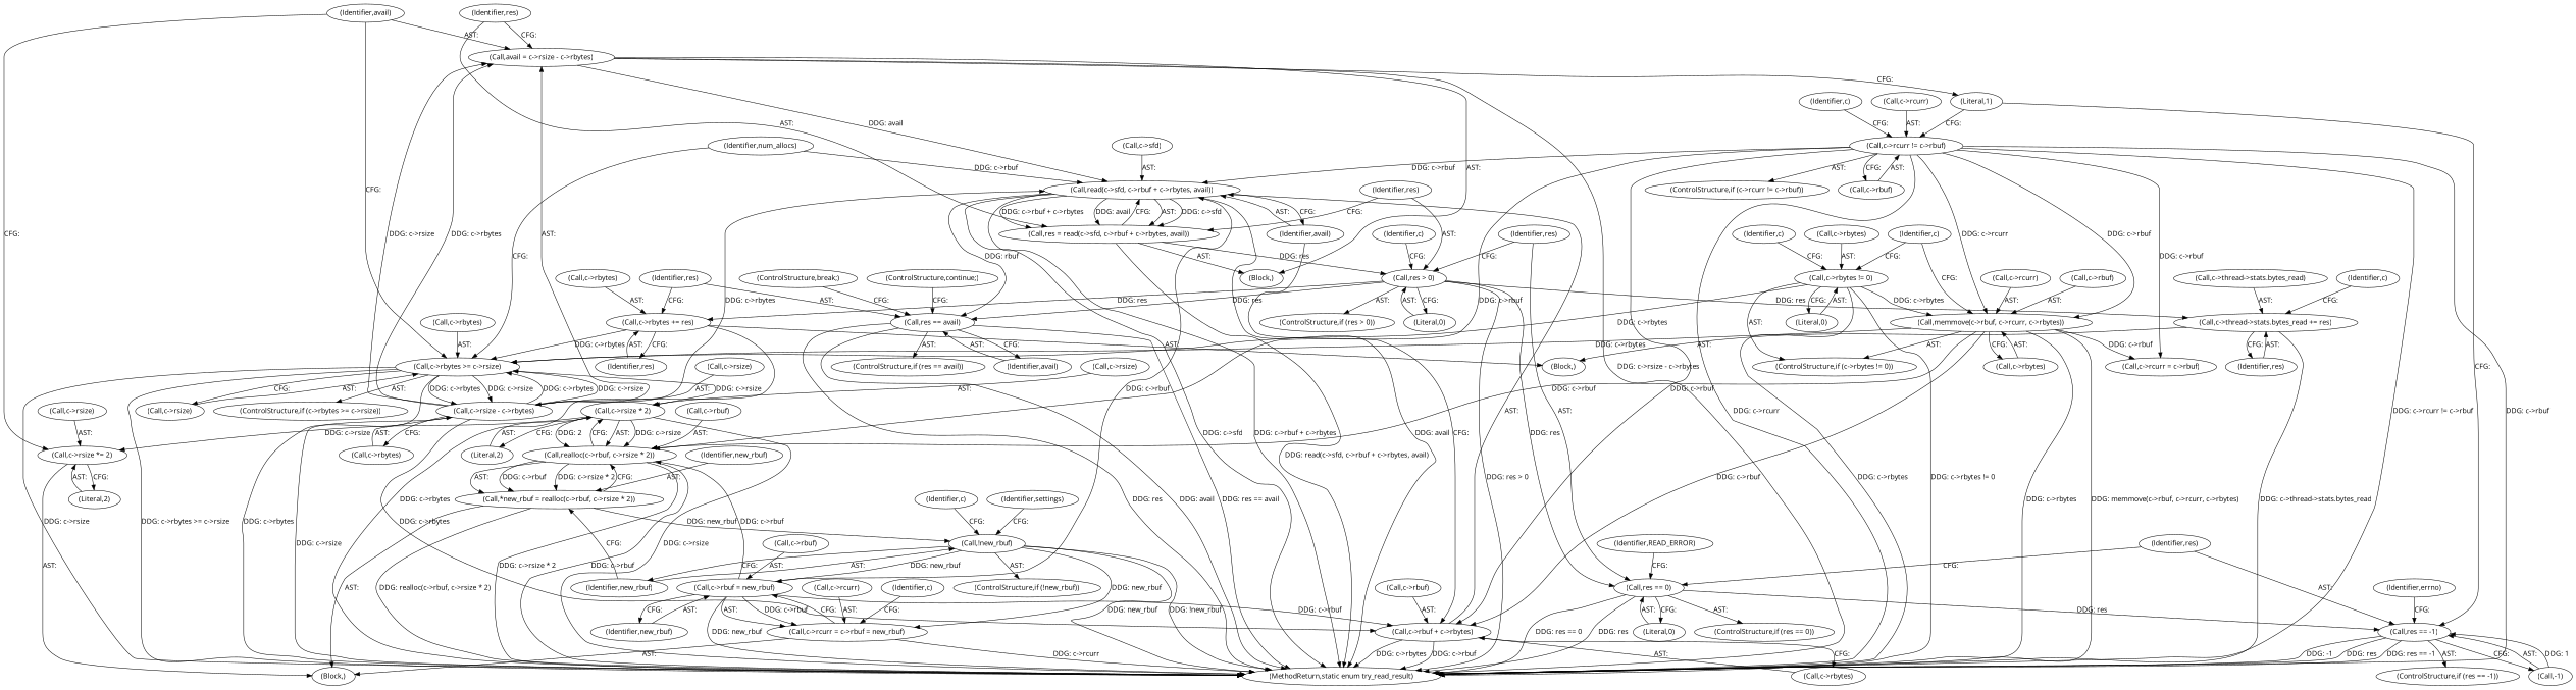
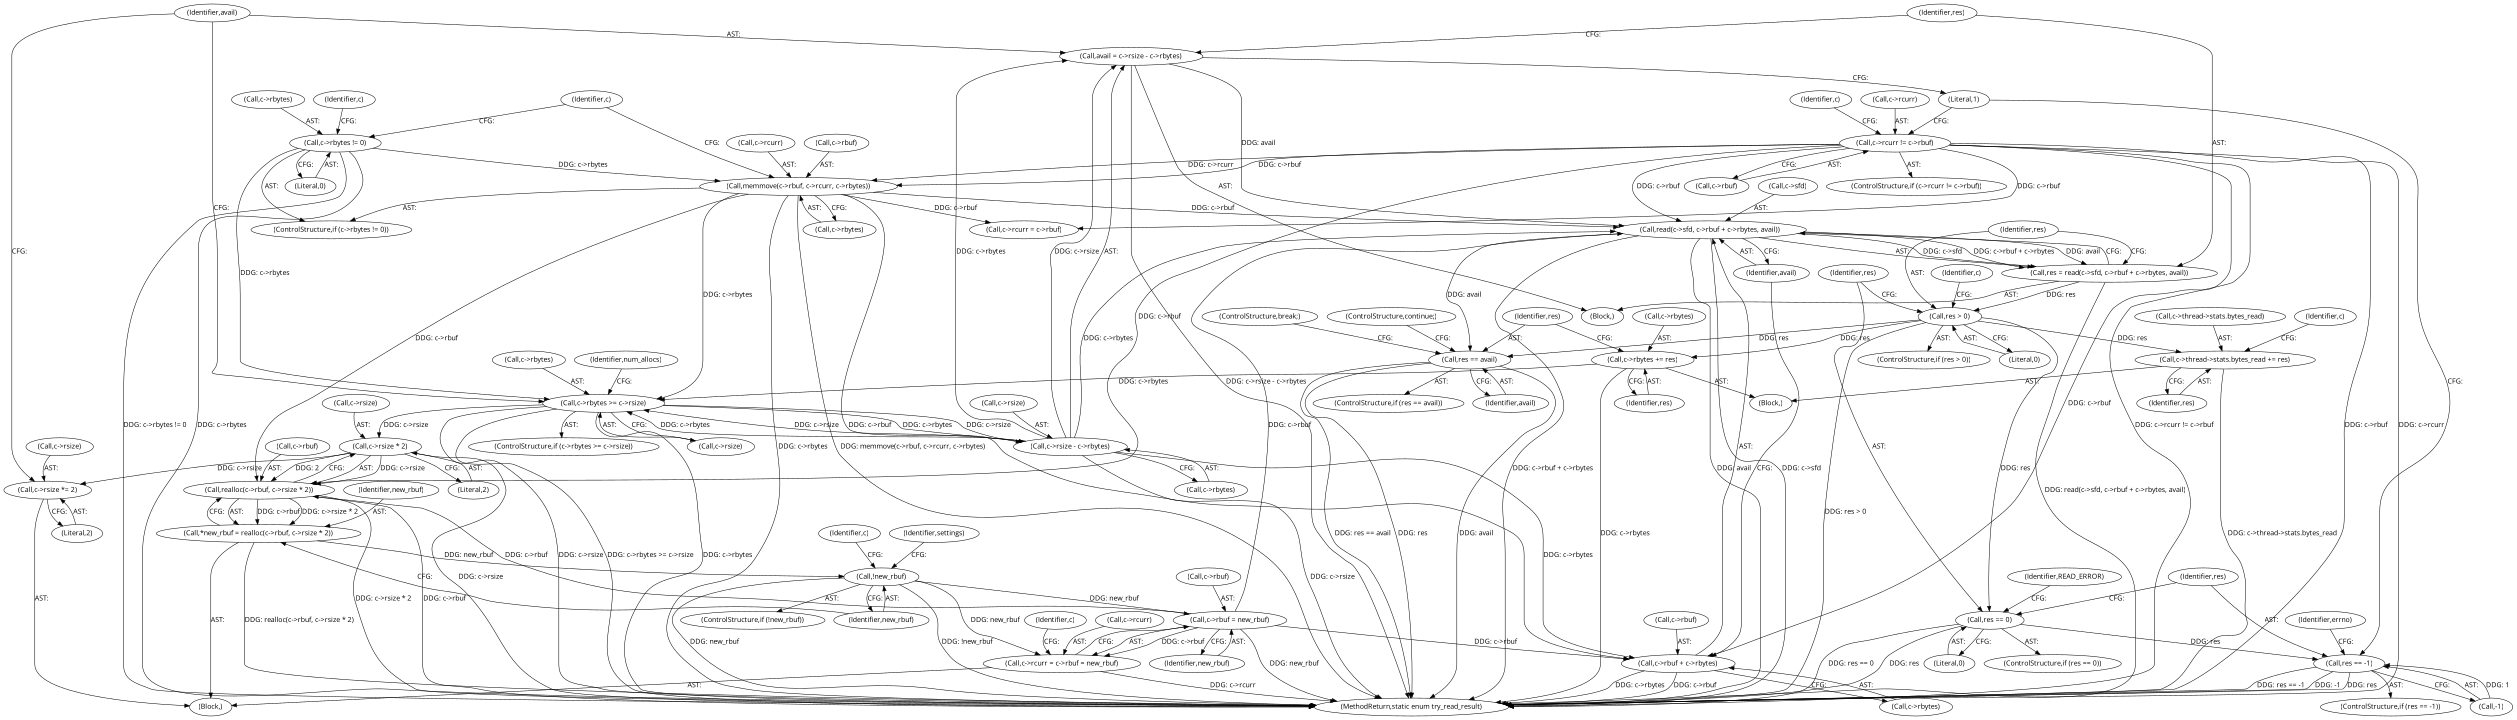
  digraph {
    fontname="Open Sans"
    node [fontname="Open Sans"]
    edge [fontname="Open Sans"]
    n1 [label="(Call,avail = c->rsize - c->rbytes)"]
    n2 [label="(Call,read(c->sfd, c->rbuf + c->rbytes, avail))"]
    n3 [label="(Block,)"]
    n4 [label="(MethodReturn,static enum try_read_result)"]
    n5 [label="(Literal,1)"]
    n6 [label="(Call,c->rsize - c->rbytes)"]
    n7 [label="(Call,c->rbytes >= c->rsize)"]
    n8 [label="(Call,c->rbuf + c->rbytes)"]
    n9 [label="(Call,c->rbytes)"]
    n10 [label="(Call,res == avail)"]
    n11 [label="(Call,res = read(c->sfd, c->rbuf + c->rbytes, avail))"]
    n12 [label="(Identifier,avail)"]
    n13 [label="(Call,c->rsize * 2)"]
    n14 [label="(Call,c->rsize)"]
    n15 [label="(ControlStructure,if (c->rbytes >= c->rsize))"]
    n16 [label="(Call,c->rbytes += res)"]
    n17 [label="(Identifier,res)"]
    n18 [label="(Block,)"]
    n19 [label="(Call,c->rbytes)"]
    n20 [label="(Call,c->rsize *= 2)"]
    n21 [label="(Literal,2)"]
    n22 [label="(Block,)"]
    n23 [label="(Call,realloc(c->rbuf, c->rsize * 2))"]
    n24 [label="(Literal,2)"]
    n25 [label="(Call,*new_rbuf = realloc(c->rbuf, c->rsize * 2))"]
    n26 [label="(Call,res > 0)"]
    n27 [label="(Call,c->thread->stats.bytes_read += res)"]
    n28 [label="(Call,res == 0)"]
    n29 [label="(ControlStructure,if (res > 0))"]
    n30 [label="(Literal,0)"]
    n31 [label="(Identifier,res)"]
    n32 [label="(ControlStructure,if (res == avail))"]
    n33 [label="(Identifier,avail)"]
    n34 [label="(Call,res == -1)"]
    n35 [label="(Literal,0)"]
    n36 [label="(ControlStructure,if (res == 0))"]
    n37 [label="(Call,c->rbuf = new_rbuf)"]
    n38 [label="(Call,c->rcurr = c->rbuf = new_rbuf)"]
    n39 [label="(Identifier,new_rbuf)"]
    n40 [label="(Call,!new_rbuf)"]
    n41 [label="(Identifier,new_rbuf)"]
    n42 [label="(ControlStructure,if (!new_rbuf))"]
    n43 [label="(Call,c->rcurr != c->rbuf)"]
    n44 [label="(Call,memmove(c->rbuf, c->rcurr, c->rbytes))"]
    n45 [label="(ControlStructure,if (c->rcurr != c->rbuf))"]
    n46 [label="(Call,c->rcurr = c->rbuf)"]
    n47 [label="(Call,c->rbuf)"]
    n48 [label="(Call,c->rbytes)"]
    n49 [label="(ControlStructure,if (c->rbytes != 0))"]
    n50 [label="(Call,c->rbytes != 0)"]
    n51 [label="(Literal,0)"]
    n52 [label="(ControlStructure,if (res == -1))"]
    n53 [label="(Call,-1)"]
    n54 [label="(Call,c->rbytes)"]
    n55 [label="(Identifier,c)"]
    n56 [label="(Call,c->rbuf)"]
    n57 [label="(Identifier,c)"]
    n58 [label="(Identifier,new_rbuf)"]
    n59 [label="(Identifier,res)"]
    n60 [label="(Identifier,avail)"]
    n61 [label="(Identifier,c)"]
    n62 [label="(Identifier,res)"]
    n63 [label="(Call,c->thread->stats.bytes_read)"]
    n64 [label="(Call,c->rsize)"]
    n65 [label="(Identifier,settings)"]
    n66 [label="(Call,c->rcurr)"]
    n67 [label="(ControlStructure,break;)"]
    n68 [label="(Call,c->rbytes)"]
    n69 [label="(Identifier,errno)"]
    n70 [label="(Identifier,READ_ERROR)"]
    n71 [label="(Call,c->rcurr)"]
    n72 [label="(Call,c->rbuf)"]
    n73 [label="(Call,c->rsize)"]
    n74 [label="(Identifier,res)"]
    n75 [label="(Identifier,res)"]
    n76 [label="(Call,c->rsize)"]
    n77 [label="(Call,c->rbuf)"]
    n78 [label="(Identifier,res)"]
    n79 [label="(ControlStructure,continue;)"]
    n80 [label="(Call,c->rbuf)"]
    n81 [label="(Call,c->rbytes)"]
    n82 [label="(Call,c->rcurr)"]
    n83 [label="(Call,c->sfd)"]
    n84 [label="(Identifier,c)"]
    n85 [label="(Identifier,c)"]
    n86 [label="(Identifier,c)"]
    n87 [label="(Identifier,num_allocs)"]
    n88 [label="(Identifier,c)"]
    n1 -> n2 [label="DDG: avail"]
    n1 -> n3 [label="AST: "]
    n1 -> n4 [label="DDG: c->rsize - c->rbytes"]
    n1 -> n5 [label="CFG: "]
    n2 -> n4 [label="DDG: avail"]
    n2 -> n4 [label="DDG: c->sfd"]
    n2 -> n4 [label="DDG: c->rbuf + c->rbytes"]
-   n2 -> n10 [label="DDG: rbuf"]
+   n2 -> n10 [label="DDG: avail"]
    n2 -> n11 [label="AST: "]
    n2 -> n11 [label="DDG: c->sfd"]
    n2 -> n11 [label="DDG: c->rbuf + c->rbytes"]
    n2 -> n11 [label="DDG: avail"]
    n2 -> n12 [label="CFG: "]
    n5 -> n34 [label="CFG: "]
    n5 -> n43 [label="CFG: "]
    n6 -> n1 [label="AST: "]
    n6 -> n1 [label="DDG: c->rsize"]
    n6 -> n1 [label="DDG: c->rbytes"]
    n6 -> n2 [label="DDG: c->rbytes"]
    n6 -> n4 [label="DDG: c->rsize"]
    n6 -> n7 [label="DDG: c->rbytes"]
    n6 -> n7 [label="DDG: c->rsize"]
    n6 -> n8 [label="DDG: c->rbytes"]
    n6 -> n9 [label="CFG: "]
    n7 -> n4 [label="DDG: c->rbytes"]
    n7 -> n4 [label="DDG: c->rsize"]
    n7 -> n4 [label="DDG: c->rbytes >= c->rsize"]
    n7 -> n6 [label="DDG: c->rsize"]
    n7 -> n6 [label="DDG: c->rbytes"]
    n7 -> n13 [label="DDG: c->rsize"]
    n7 -> n14 [label="CFG: "]
    n7 -> n15 [label="AST: "]
    n8 -> n2 [label="AST: "]
    n8 -> n4 [label="DDG: c->rbuf"]
    n8 -> n4 [label="DDG: c->rbytes"]
    n8 -> n19 [label="CFG: "]
    n9 -> n6 [label="AST: "]
    n10 -> n4 [label="DDG: res"]
    n10 -> n4 [label="DDG: avail"]
    n10 -> n4 [label="DDG: res == avail"]
    n10 -> n32 [label="AST: "]
    n10 -> n33 [label="CFG: "]
    n11 -> n2 [label="CFG: "]
    n11 -> n3 [label="AST: "]
    n11 -> n4 [label="DDG: read(c->sfd, c->rbuf + c->rbytes, avail)"]
    n11 -> n26 [label="DDG: res"]
    n12 -> n2 [label="AST: "]
    n12 -> n8 [label="CFG: "]
    n13 -> n4 [label="DDG: c->rsize"]
    n13 -> n20 [label="DDG: c->rsize"]
    n13 -> n23 [label="AST: "]
    n13 -> n23 [label="DDG: c->rsize"]
    n13 -> n23 [label="DDG: 2"]
    n13 -> n24 [label="CFG: "]
    n14 -> n7 [label="AST: "]
    n16 -> n4 [label="DDG: c->rbytes"]
    n16 -> n7 [label="DDG: c->rbytes"]
    n16 -> n17 [label="CFG: "]
    n16 -> n18 [label="AST: "]
    n17 -> n16 [label="AST: "]
    n19 -> n8 [label="AST: "]
    n20 -> n21 [label="CFG: "]
    n20 -> n22 [label="AST: "]
    n21 -> n20 [label="AST: "]
    n23 -> n4 [label="DDG: c->rsize * 2"]
    n23 -> n4 [label="DDG: c->rbuf"]
    n23 -> n13 [label="CFG: "]
    n23 -> n25 [label="AST: "]
    n23 -> n25 [label="DDG: c->rbuf"]
    n23 -> n25 [label="DDG: c->rsize * 2"]
    n24 -> n13 [label="AST: "]
    n25 -> n4 [label="DDG: realloc(c->rbuf, c->rsize * 2)"]
    n25 -> n22 [label="AST: "]
    n25 -> n23 [label="CFG: "]
    n25 -> n40 [label="DDG: new_rbuf"]
    n26 -> n4 [label="DDG: res > 0"]
    n26 -> n10 [label="DDG: res"]
    n26 -> n16 [label="DDG: res"]
    n26 -> n27 [label="DDG: res"]
    n26 -> n28 [label="DDG: res"]
    n26 -> n29 [label="AST: "]
    n26 -> n30 [label="CFG: "]
    n27 -> n4 [label="DDG: c->thread->stats.bytes_read"]
    n27 -> n18 [label="AST: "]
    n27 -> n31 [label="CFG: "]
    n28 -> n4 [label="DDG: res == 0"]
    n28 -> n4 [label="DDG: res"]
    n28 -> n34 [label="DDG: res"]
    n28 -> n35 [label="CFG: "]
    n28 -> n36 [label="AST: "]
    n30 -> n26 [label="AST: "]
    n31 -> n27 [label="AST: "]
    n33 -> n10 [label="AST: "]
    n34 -> n4 [label="DDG: res"]
    n34 -> n4 [label="DDG: res == -1"]
    n34 -> n4 [label="DDG: -1"]
    n34 -> n52 [label="AST: "]
    n34 -> n53 [label="CFG: "]
    n35 -> n28 [label="AST: "]
    n37 -> n2 [label="DDG: c->rbuf"]
    n37 -> n4 [label="DDG: new_rbuf"]
    n37 -> n8 [label="DDG: c->rbuf"]
    n37 -> n23 [label="DDG: c->rbuf"]
    n37 -> n38 [label="AST: "]
    n37 -> n38 [label="DDG: c->rbuf"]
    n37 -> n39 [label="CFG: "]
    n38 -> n4 [label="DDG: c->rcurr"]
    n38 -> n22 [label="AST: "]
    n38 -> n37 [label="CFG: "]
    n39 -> n37 [label="AST: "]
    n40 -> n4 [label="DDG: new_rbuf"]
    n40 -> n4 [label="DDG: !new_rbuf"]
    n40 -> n37 [label="DDG: new_rbuf"]
    n40 -> n38 [label="DDG: new_rbuf"]
    n40 -> n41 [label="CFG: "]
    n40 -> n42 [label="AST: "]
    n41 -> n25 [label="CFG: "]
    n41 -> n40 [label="AST: "]
    n43 -> n2 [label="DDG: c->rbuf"]
    n43 -> n4 [label="DDG: c->rbuf"]
    n43 -> n4 [label="DDG: c->rcurr"]
    n43 -> n4 [label="DDG: c->rcurr != c->rbuf"]
    n43 -> n8 [label="DDG: c->rbuf"]
    n43 -> n23 [label="DDG: c->rbuf"]
    n43 -> n44 [label="DDG: c->rbuf"]
    n43 -> n44 [label="DDG: c->rcurr"]
    n43 -> n45 [label="AST: "]
    n43 -> n46 [label="DDG: c->rbuf"]
    n43 -> n47 [label="CFG: "]
-   n87 -> n2 [label="DDG: c->rbuf"]
+   n44 -> n2 [label="DDG: c->rbuf"]
    n44 -> n4 [label="DDG: c->rbytes"]
    n44 -> n4 [label="DDG: memmove(c->rbuf, c->rcurr, c->rbytes)"]
    n44 -> n7 [label="DDG: c->rbytes"]
    n44 -> n8 [label="DDG: c->rbuf"]
    n44 -> n23 [label="DDG: c->rbuf"]
    n44 -> n46 [label="DDG: c->rbuf"]
    n44 -> n48 [label="CFG: "]
    n44 -> n49 [label="AST: "]
    n47 -> n43 [label="AST: "]
    n48 -> n44 [label="AST: "]
    n50 -> n4 [label="DDG: c->rbytes"]
    n50 -> n4 [label="DDG: c->rbytes != 0"]
    n50 -> n7 [label="DDG: c->rbytes"]
    n50 -> n44 [label="DDG: c->rbytes"]
    n50 -> n49 [label="AST: "]
    n50 -> n51 [label="CFG: "]
    n51 -> n50 [label="AST: "]
    n53 -> n34 [label="AST: "]
    n53 -> n34 [label="DDG: 1"]
    n54 -> n7 [label="AST: "]
    n55 -> n26 [label="CFG: "]
    n56 -> n37 [label="AST: "]
    n57 -> n40 [label="CFG: "]
    n58 -> n25 [label="AST: "]
    n59 -> n10 [label="AST: "]
    n59 -> n16 [label="CFG: "]
    n60 -> n1 [label="AST: "]
    n60 -> n7 [label="CFG: "]
    n60 -> n20 [label="CFG: "]
    n61 -> n43 [label="CFG: "]
    n62 -> n1 [label="CFG: "]
    n62 -> n11 [label="AST: "]
    n63 -> n27 [label="AST: "]
    n64 -> n13 [label="AST: "]
    n65 -> n40 [label="CFG: "]
    n66 -> n43 [label="AST: "]
    n67 -> n10 [label="CFG: "]
    n68 -> n16 [label="AST: "]
    n69 -> n34 [label="CFG: "]
    n70 -> n28 [label="CFG: "]
    n71 -> n38 [label="AST: "]
    n72 -> n8 [label="AST: "]
    n73 -> n6 [label="AST: "]
    n74 -> n11 [label="CFG: "]
    n74 -> n26 [label="AST: "]
    n75 -> n28 [label="CFG: "]
    n75 -> n34 [label="AST: "]
    n76 -> n20 [label="AST: "]
    n77 -> n44 [label="AST: "]
    n78 -> n26 [label="CFG: "]
    n78 -> n28 [label="AST: "]
    n79 -> n10 [label="CFG: "]
    n80 -> n23 [label="AST: "]
    n81 -> n50 [label="AST: "]
    n82 -> n44 [label="AST: "]
    n83 -> n2 [label="AST: "]
    n84 -> n38 [label="CFG: "]
    n85 -> n27 [label="CFG: "]
    n86 -> n50 [label="CFG: "]
    n87 -> n7 [label="CFG: "]
    n88 -> n44 [label="CFG: "]
    n88 -> n50 [label="CFG: "]
  }
